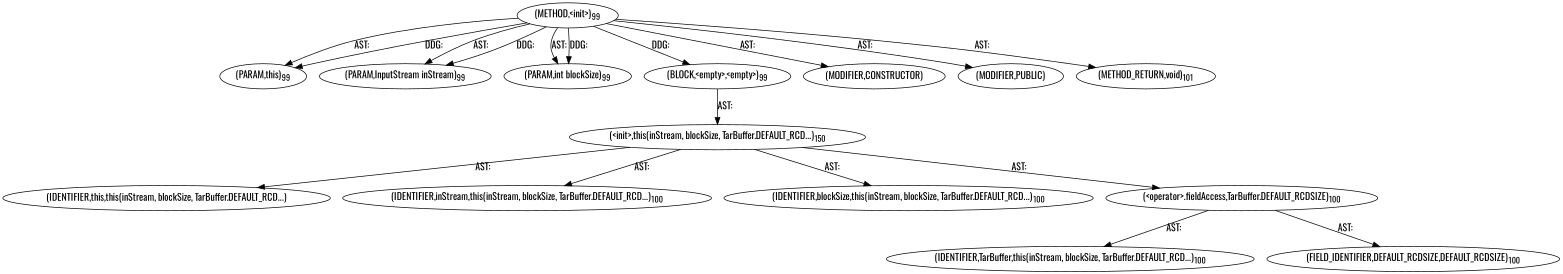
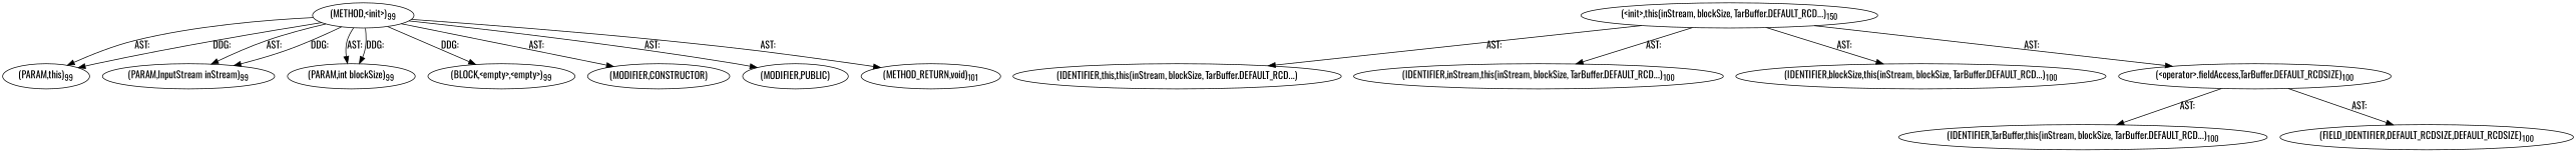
  digraph {
    fontname=Oswald
    node [fontname=Oswald]
    edge [fontname=Oswald]
    n1 [label=<(METHOD,&lt;init&gt;)<SUB>99</SUB>>]
    n2 [label=<(PARAM,this)<SUB>99</SUB>>]
    n3 [label=<(PARAM,InputStream inStream)<SUB>99</SUB>>]
    n4 [label=<(PARAM,int blockSize)<SUB>99</SUB>>]
    n5 [label=<(BLOCK,&lt;empty&gt;,&lt;empty&gt;)<SUB>99</SUB>>]
    n6 [label=<(MODIFIER,CONSTRUCTOR)>]
    n7 [label=<(MODIFIER,PUBLIC)>]
    n8 [label=<(METHOD_RETURN,void)<SUB>101</SUB>>]
    n9 [label=<(&lt;init&gt;,this(inStream, blockSize, TarBuffer.DEFAULT_RCD...)<SUB>150</SUB>>]
    n10 [label=<(IDENTIFIER,this,this(inStream, blockSize, TarBuffer.DEFAULT_RCD...)>]
    n11 [label=<(IDENTIFIER,inStream,this(inStream, blockSize, TarBuffer.DEFAULT_RCD...)<SUB>100</SUB>>]
    n12 [label=<(IDENTIFIER,blockSize,this(inStream, blockSize, TarBuffer.DEFAULT_RCD...)<SUB>100</SUB>>]
    n13 [label=<(&lt;operator&gt;.fieldAccess,TarBuffer.DEFAULT_RCDSIZE)<SUB>100</SUB>>]
    n14 [label=<(IDENTIFIER,TarBuffer,this(inStream, blockSize, TarBuffer.DEFAULT_RCD...)<SUB>100</SUB>>]
    n15 [label=<(FIELD_IDENTIFIER,DEFAULT_RCDSIZE,DEFAULT_RCDSIZE)<SUB>100</SUB>>]
    n1 -> n2 [label="AST: "]
    n1 -> n2 [label="DDG: "]
    n1 -> n3 [label="AST: "]
    n1 -> n3 [label="DDG: "]
    n1 -> n4 [label="AST: "]
    n1 -> n4 [label="DDG: "]
    n1 -> n5 [label="DDG: "]
    n1 -> n6 [label="AST: "]
    n1 -> n7 [label="AST: "]
    n1 -> n8 [label="AST: "]
-   n5 -> n9 [label="AST: "]
    n9 -> n10 [label="AST: "]
    n9 -> n11 [label="AST: "]
    n9 -> n12 [label="AST: "]
    n9 -> n13 [label="AST: "]
    n13 -> n14 [label="AST: "]
    n13 -> n15 [label="AST: "]
  }
